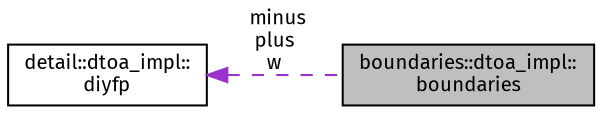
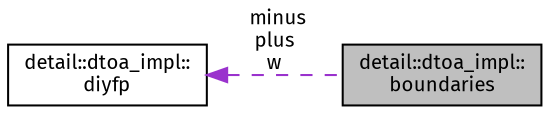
  digraph {
    rankdir=LR
    fontname="Fira Sans"
    node [color=black fontname="Fira Sans" fontsize=10 shape=record style=filled]
-   n1 [fillcolor=grey75 fontcolor=black height=0.2 label="boundaries::dtoa_impl::\lboundaries" width=0.4]
+   n1 [fillcolor=grey75 fontcolor=black height=0.2 label="detail::dtoa_impl::\lboundaries" width=0.4]
    n2 [fillcolor=white height=0.2 label="detail::dtoa_impl::\ldiyfp" width=0.4]
    n2 -> n1 [color=darkorchid3 dir=back fontname="Fira Sans" fontsize=10 label=" minus\nplus\nw" labelfontname=Helvetica labelfontsize=10 style=dashed]
  }
